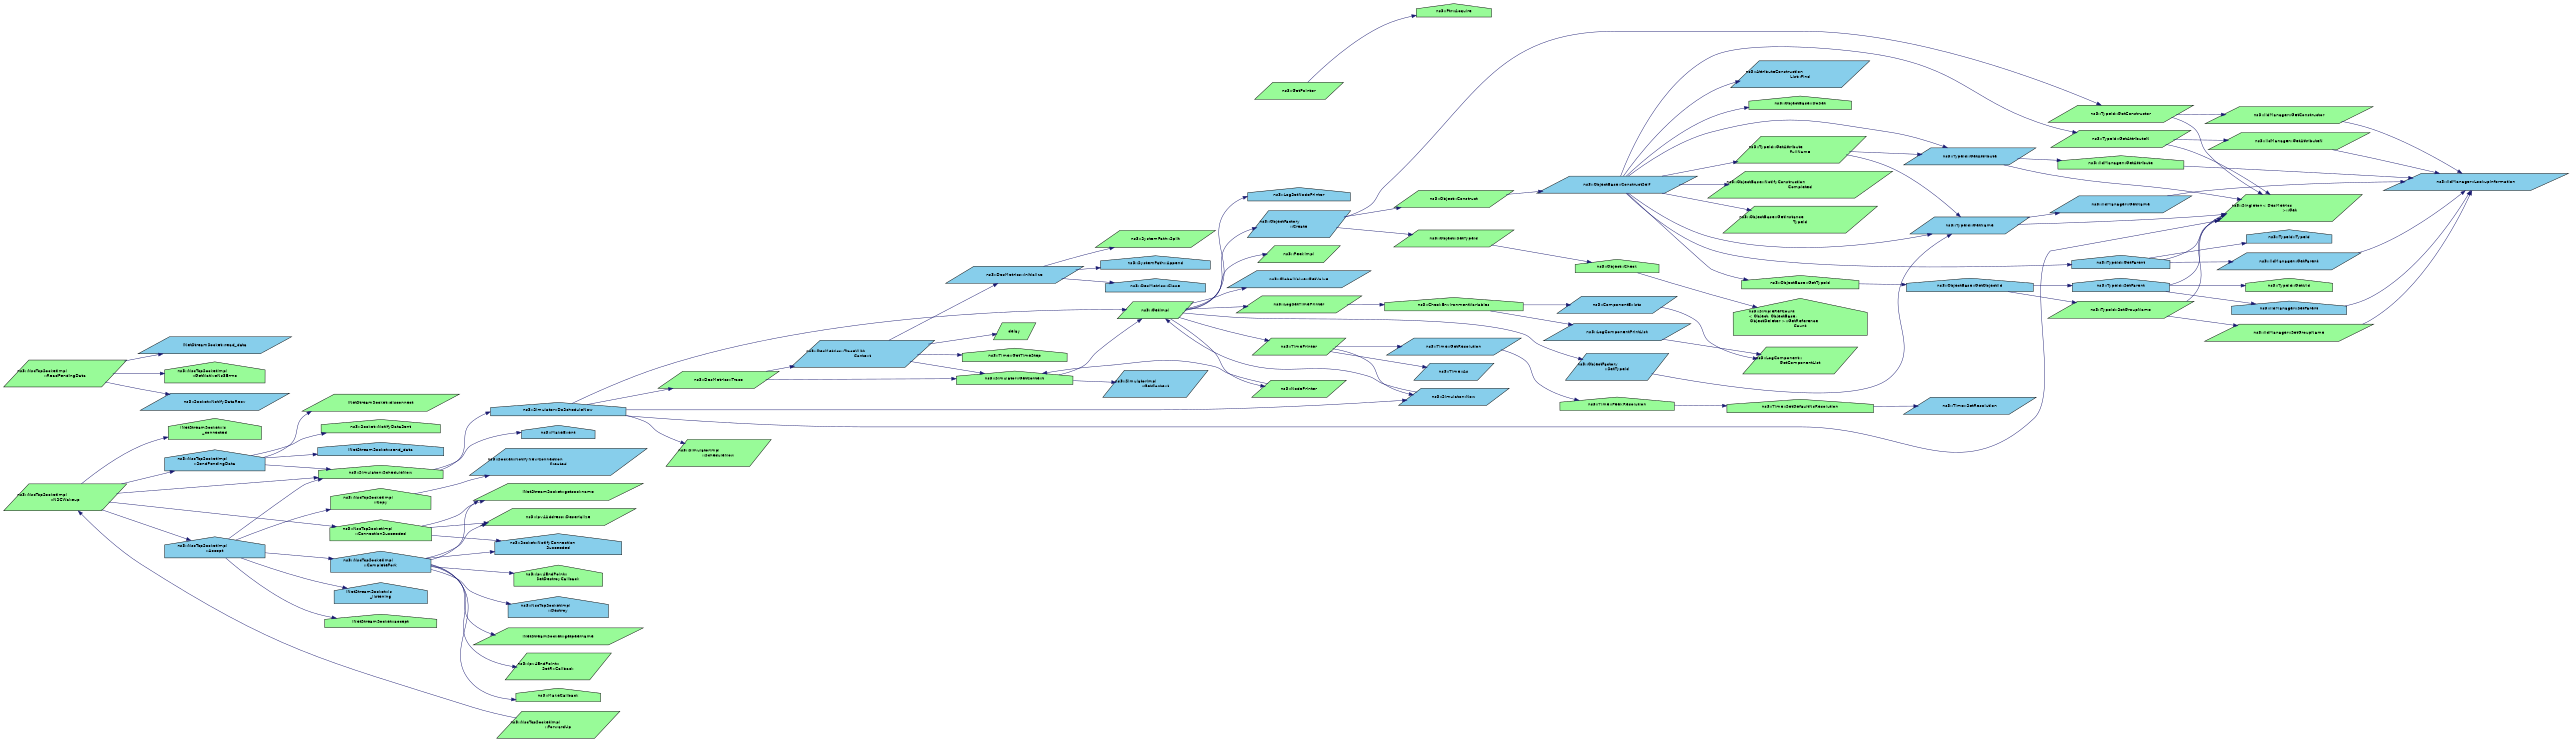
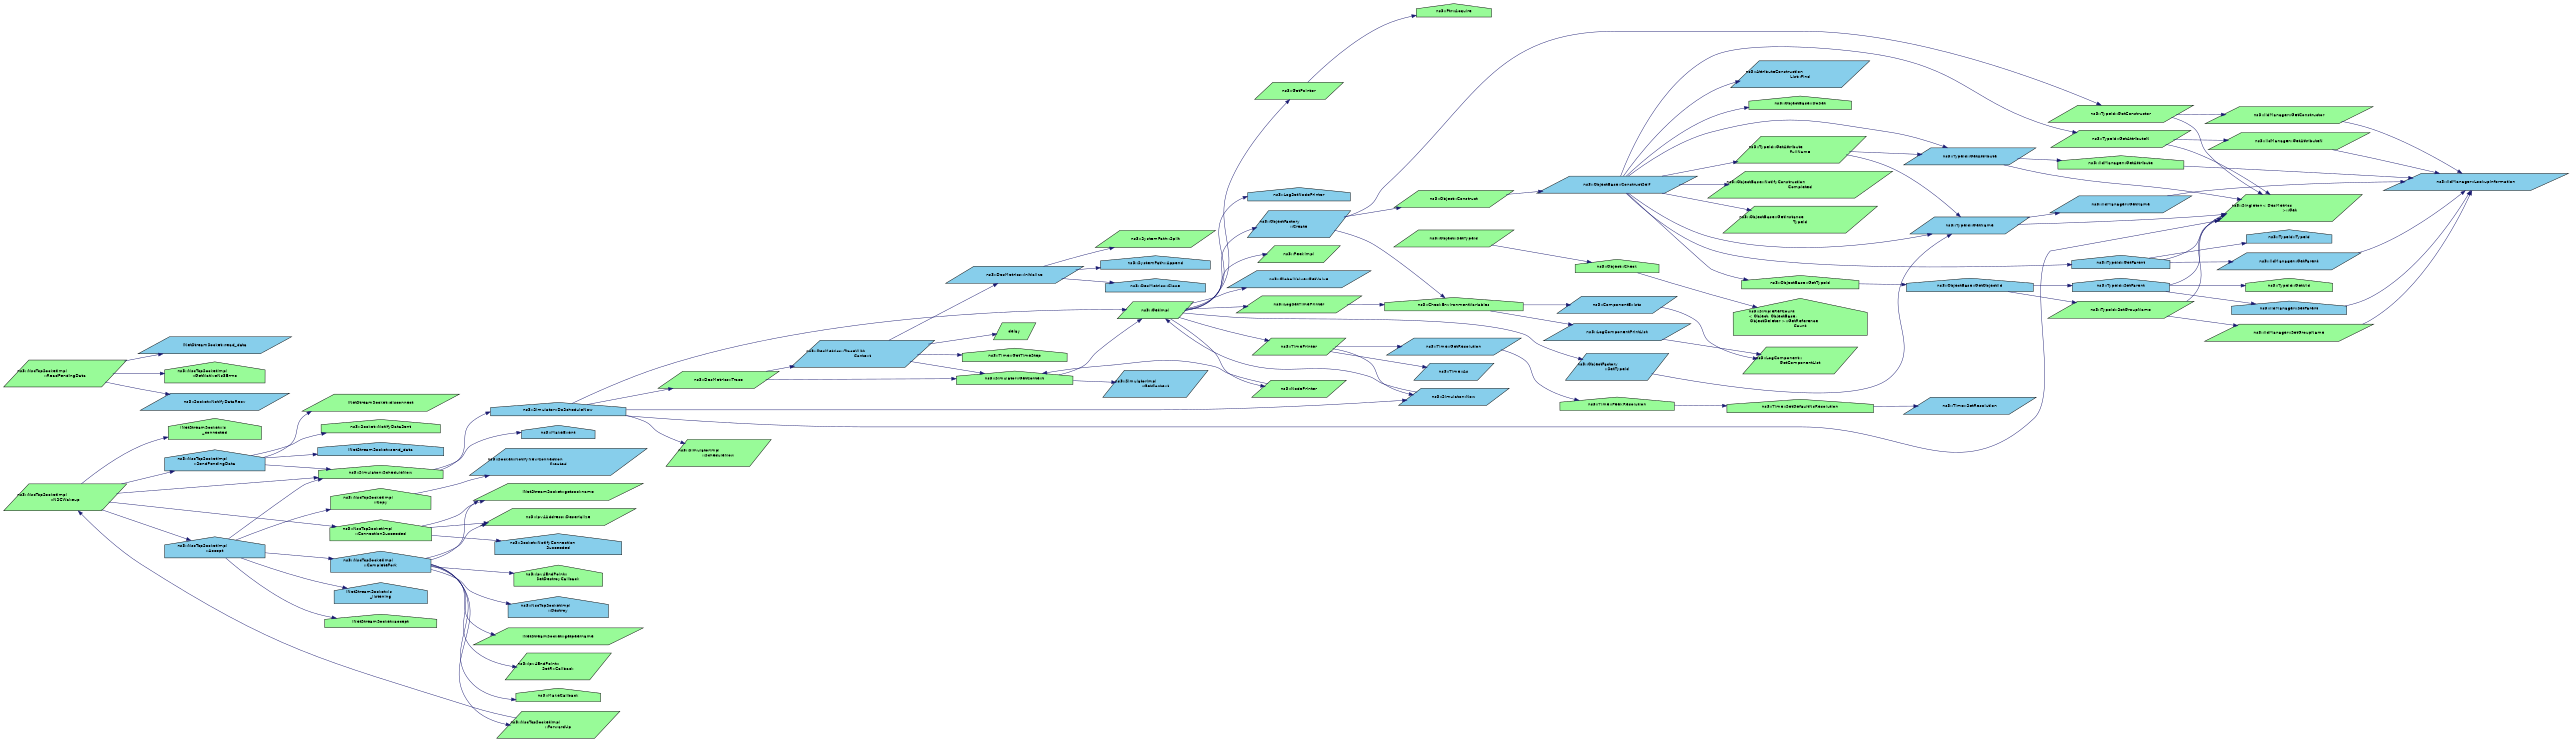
  digraph {
    rankdir=LR
    node [color=black fillcolor=palegreen fontname=Helvetica fontsize=10 shape=parallelogram style=filled]
    edge [color=midnightblue fontname=Helvetica fontsize=10 labelfontname=Helvetica labelfontsize=10 style=solid]
    n1 [fontcolor=black height=0.2 label="ns3::NscTcpSocketImpl\l::NSCWakeup" width=0.4]
    n2 [height=0.2 label="INetStreamSocket::is\l_connected" shape=house width=0.4]
    n3 [height=0.2 label="ns3::Simulator::ScheduleNow" shape=house width=0.4]
    n4 [height=0.2 label="ns3::NscTcpSocketImpl\l::ConnectionSucceeded" shape=house width=0.4]
    n5 [fillcolor=skyblue height=0.2 label="ns3::NscTcpSocketImpl\l::SendPendingData" shape=house width=0.4]
    n6 [fillcolor=skyblue height=0.2 label="ns3::NscTcpSocketImpl\l::Accept" shape=house width=0.4]
    n7 [fillcolor=skyblue height=0.2 label="ns3::Simulator::DoScheduleNow" shape=house width=0.4]
    n8 [fillcolor=skyblue height=0.2 label="ns3::MakeEvent" shape=house width=0.4]
    n9 [height=0.2 label="INetStreamSocket::getsockname" width=0.4]
    n10 [height=0.2 label="ns3::Ipv4Address::Deserialize" width=0.4]
    n11 [fillcolor=skyblue height=0.2 label="ns3::Socket::NotifyConnection\lSucceeded" shape=house width=0.4]
    n12 [fillcolor=skyblue height=0.2 label="INetStreamSocket::send_data" shape=house width=0.4]
    n13 [height=0.2 label="INetStreamSocket::disconnect" width=0.4]
    n14 [height=0.2 label="ns3::Socket::NotifyDataSent" shape=house width=0.4]
    n15 [height=0.2 label="ns3::NscTcpSocketImpl\l::ReadPendingData" width=0.4]
    n16 [fillcolor=skyblue height=0.2 label="INetStreamSocket::read_data" width=0.4]
    n17 [height=0.2 label="ns3::NscTcpSocketImpl\l::GetNativeNs3Errno" shape=house width=0.4]
    n18 [fillcolor=skyblue height=0.2 label="ns3::Socket::NotifyDataRecv" width=0.4]
    n19 [fillcolor=skyblue height=0.2 label="INetStreamSocket::is\l_listening" shape=house width=0.4]
    n20 [height=0.2 label="INetStreamSocket::accept" shape=house width=0.4]
    n21 [height=0.2 label="ns3::NscTcpSocketImpl\l::Copy" shape=house width=0.4]
    n22 [fillcolor=skyblue height=0.2 label="ns3::NscTcpSocketImpl\l::CompleteFork" shape=house width=0.4]
    n23 [height=0.2 label="ns3::Singleton\< DesMetrics\l \>::Get" width=0.4]
    n24 [height=0.2 label="ns3::DesMetrics::Trace" width=0.4]
    n25 [height=0.2 label="ns3::GetImpl" width=0.4]
    n26 [fillcolor=skyblue height=0.2 label="ns3::Simulator::Now" width=0.4]
    n27 [height=0.2 label="ns3::SimulatorImpl\l::ScheduleNow" width=0.4]
    n28 [fillcolor=skyblue height=0.2 label="ns3::DesMetrics::TraceWith\lContext" width=0.4]
    n29 [height=0.2 label="ns3::Simulator::GetContext" shape=house width=0.4]
    n30 [height=0.2 label="ns3::PeekImpl" width=0.4]
    n31 [fillcolor=skyblue height=0.2 label="ns3::GlobalValue::GetValue" width=0.4]
    n32 [fillcolor=skyblue height=0.2 label="ns3::ObjectFactory\l::SetTypeId" width=0.4]
    n33 [height=0.2 label="ns3::GetPointer" width=0.4]
    n34 [fillcolor=skyblue height=0.2 label="ns3::ObjectFactory\l::Create" width=0.4]
    n35 [height=0.2 label="ns3::LogSetTimePrinter" width=0.4]
    n36 [height=0.2 label="ns3::TimePrinter" width=0.4]
    n37 [fillcolor=skyblue height=0.2 label="ns3::LogSetNodePrinter" shape=house width=0.4]
    n38 [height=0.2 label="ns3::NodePrinter" width=0.4]
    n39 [fillcolor=skyblue height=0.2 label="ns3::DesMetrics::Initialize" width=0.4]
    n40 [height=0.2 label="ns3::Time::GetTimeStep" shape=house width=0.4]
    n41 [height=0.2 label=delay width=0.4]
    n42 [fillcolor=skyblue height=0.2 label="ns3::SimulatorImpl\l::GetContext" width=0.4]
    n43 [fillcolor=skyblue height=0.2 label="ns3::DesMetrics::Close" shape=house width=0.4]
    n44 [height=0.2 label="ns3::SystemPath::Split" width=0.4]
    n45 [fillcolor=skyblue height=0.2 label="ns3::SystemPath::Append" shape=house width=0.4]
    n46 [fillcolor=skyblue height=0.2 label="ns3::TypeId::GetName" width=0.4]
    n47 [height=0.2 label="ns3::Ptr::Acquire" shape=house width=0.4]
    n48 [height=0.2 label="ns3::TypeId::GetConstructor" width=0.4]
    n49 [height=0.2 label="ns3::Object::SetTypeId" width=0.4]
    n50 [height=0.2 label="ns3::Object::Construct" width=0.4]
    n51 [height=0.2 label="ns3::CheckEnvironmentVariables" shape=house width=0.4]
    n52 [fillcolor=skyblue height=0.2 label="ns3::Time::GetResolution" width=0.4]
    n53 [fillcolor=skyblue height=0.2 label="ns3::Time::As" width=0.4]
    n54 [fillcolor=skyblue height=0.2 label="ns3::IidManager::GetName" width=0.4]
    n55 [fillcolor=skyblue height=0.2 label="ns3::IidManager::LookupInformation" width=0.4]
    n56 [height=0.2 label="ns3::IidManager::GetConstructor" width=0.4]
    n57 [height=0.2 label="ns3::Object::Check" shape=house width=0.4]
    n58 [fillcolor=skyblue height=0.2 label="ns3::ObjectBase::ConstructSelf" width=0.4]
    n59 [height=0.2 label="ns3::SimpleRefCount\l\< Object, ObjectBase,\l ObjectDeleter \>::GetReference\lCount" shape=house width=0.4]
    n60 [height=0.2 label="ns3::ObjectBase::GetInstance\lTypeId" width=0.4]
    n61 [height=0.2 label="ns3::TypeId::GetAttributeN" width=0.4]
    n62 [fillcolor=skyblue height=0.2 label="ns3::TypeId::GetAttribute" width=0.4]
    n63 [fillcolor=skyblue height=0.2 label="ns3::AttributeConstruction\lList::Find" width=0.4]
    n64 [height=0.2 label="ns3::ObjectBase::DoSet" shape=house width=0.4]
    n65 [height=0.2 label="ns3::TypeId::GetAttribute\lFullName" width=0.4]
    n66 [fillcolor=skyblue height=0.2 label="ns3::TypeId::GetParent" shape=house width=0.4]
    n67 [height=0.2 label="ns3::ObjectBase::GetTypeId" shape=house width=0.4]
    n68 [height=0.2 label="ns3::ObjectBase::NotifyConstruction\lCompleted" width=0.4]
    n69 [height=0.2 label="ns3::IidManager::GetAttributeN" width=0.4]
    n70 [height=0.2 label="ns3::IidManager::GetAttribute" shape=house width=0.4]
    n71 [fillcolor=skyblue height=0.2 label="ns3::IidManager::GetParent" width=0.4]
    n72 [fillcolor=skyblue height=0.2 label="ns3::TypeId::TypeId" shape=house width=0.4]
    n73 [fillcolor=skyblue height=0.2 label="ns3::ObjectBase::GetObjectIid" shape=house width=0.4]
    n74 [fillcolor=skyblue height=0.2 label="ns3::TypeId::SetParent" shape=house width=0.4]
    n75 [height=0.2 label="ns3::TypeId::SetGroupName" width=0.4]
    n76 [height=0.2 label="ns3::TypeId::GetUid" shape=house width=0.4]
    n77 [fillcolor=skyblue height=0.2 label="ns3::IidManager::SetParent" shape=house width=0.4]
    n78 [height=0.2 label="ns3::IidManager::SetGroupName" width=0.4]
    n79 [fillcolor=skyblue height=0.2 label="ns3::ComponentExists" width=0.4]
    n80 [fillcolor=skyblue height=0.2 label="ns3::LogComponentPrintList" width=0.4]
    n81 [height=0.2 label="ns3::LogComponent::\lGetComponentList" width=0.4]
    n82 [height=0.2 label="ns3::Time::PeekResolution" shape=house width=0.4]
    n83 [height=0.2 label="ns3::Time::SetDefaultNsResolution" shape=house width=0.4]
    n84 [fillcolor=skyblue height=0.2 label="ns3::Time::SetResolution" width=0.4]
    n85 [fillcolor=skyblue height=0.2 label="ns3::Socket::NotifyNewConnection\lCreated" width=0.4]
    n86 [height=0.2 label="INetStreamSocket::getpeername" width=0.4]
    n87 [height=0.2 label="ns3::Ipv4EndPoint::\lSetRxCallback" width=0.4]
    n88 [height=0.2 label="ns3::MakeCallback" shape=house width=0.4]
    n89 [height=0.2 label="ns3::NscTcpSocketImpl\l::ForwardUp" width=0.4]
    n90 [height=0.2 label="ns3::Ipv4EndPoint::\lSetDestroyCallback" shape=house width=0.4]
    n91 [fillcolor=skyblue height=0.2 label="ns3::NscTcpSocketImpl\l::Destroy" shape=house width=0.4]
    n1 -> n2
    n1 -> n3
    n1 -> n4
    n1 -> n5
    n1 -> n6
    n3 -> n7
    n3 -> n8
    n4 -> n9
    n4 -> n10
    n4 -> n11
    n5 -> n3
    n5 -> n12
    n5 -> n13
    n5 -> n14
    n6 -> n3
    n6 -> n19
    n6 -> n20
    n6 -> n21
    n6 -> n22
    n7 -> n23
    n7 -> n24
    n7 -> n25
    n7 -> n26
    n7 -> n27
    n15 -> n16
    n15 -> n17
    n15 -> n18
    n21 -> n85
    n22 -> n9
    n22 -> n10
    n22 -> n86
    n22 -> n87
    n22 -> n88
-   n22 -> n11
+   n22 -> n89
    n22 -> n90
    n22 -> n91
    n24 -> n28
    n24 -> n29
    n25 -> n30
    n25 -> n31
    n25 -> n32
+   n25 -> n33
    n25 -> n34
    n25 -> n35
    n25 -> n36
    n25 -> n37
    n25 -> n38
    n26 -> n25
    n28 -> n29
    n28 -> n39
    n28 -> n40
    n28 -> n41
    n29 -> n25
    n29 -> n42
    n32 -> n46
    n33 -> n47
    n34 -> n48
-   n34 -> n49
+   n34 -> n51
    n34 -> n50
    n35 -> n51
    n36 -> n26
    n36 -> n52
    n36 -> n53
    n38 -> n29
    n39 -> n43
    n39 -> n44
    n39 -> n45
    n46 -> n23
    n46 -> n54
    n48 -> n23
    n48 -> n56
    n49 -> n57
    n50 -> n58
    n51 -> n79
    n51 -> n80
    n52 -> n82
    n54 -> n55
    n56 -> n55
    n57 -> n59
    n58 -> n46
    n58 -> n60
    n58 -> n61
    n58 -> n62
    n58 -> n63
    n58 -> n64
    n58 -> n65
    n58 -> n66
    n58 -> n67
    n58 -> n68
    n61 -> n23
    n61 -> n69
    n62 -> n23
    n62 -> n70
    n65 -> n46
    n65 -> n62
    n66 -> n23
    n66 -> n71
    n66 -> n72
    n67 -> n73
    n69 -> n55
    n70 -> n55
    n71 -> n55
    n73 -> n74
    n73 -> n75
    n74 -> n23
    n74 -> n76
    n74 -> n77
    n75 -> n23
    n75 -> n78
    n77 -> n55
    n78 -> n55
    n79 -> n81
    n80 -> n81
    n82 -> n83
    n83 -> n84
    n89 -> n1
  }
